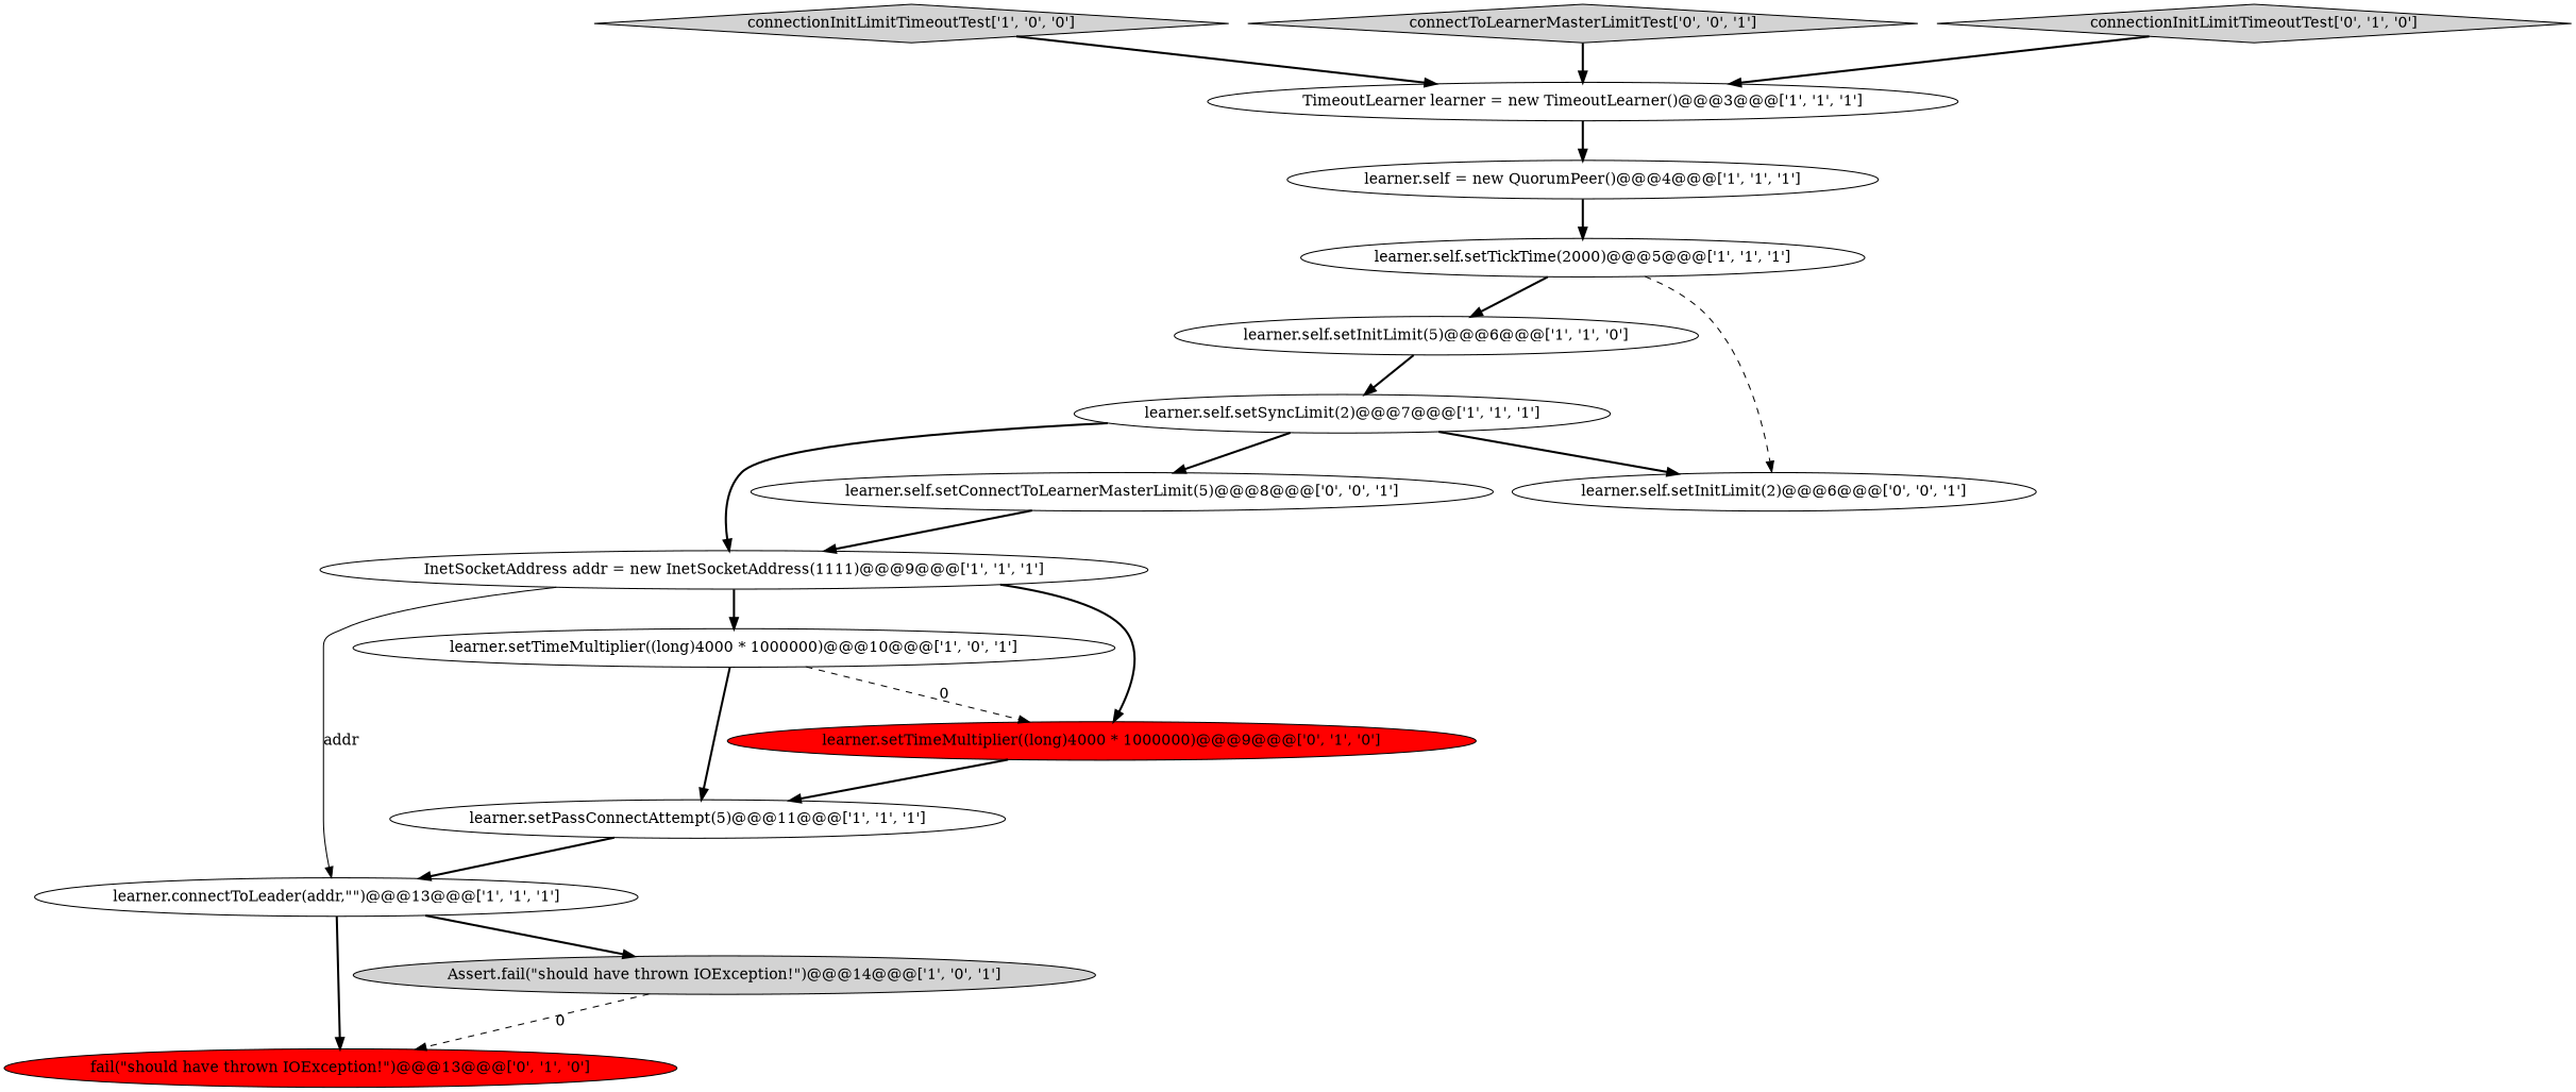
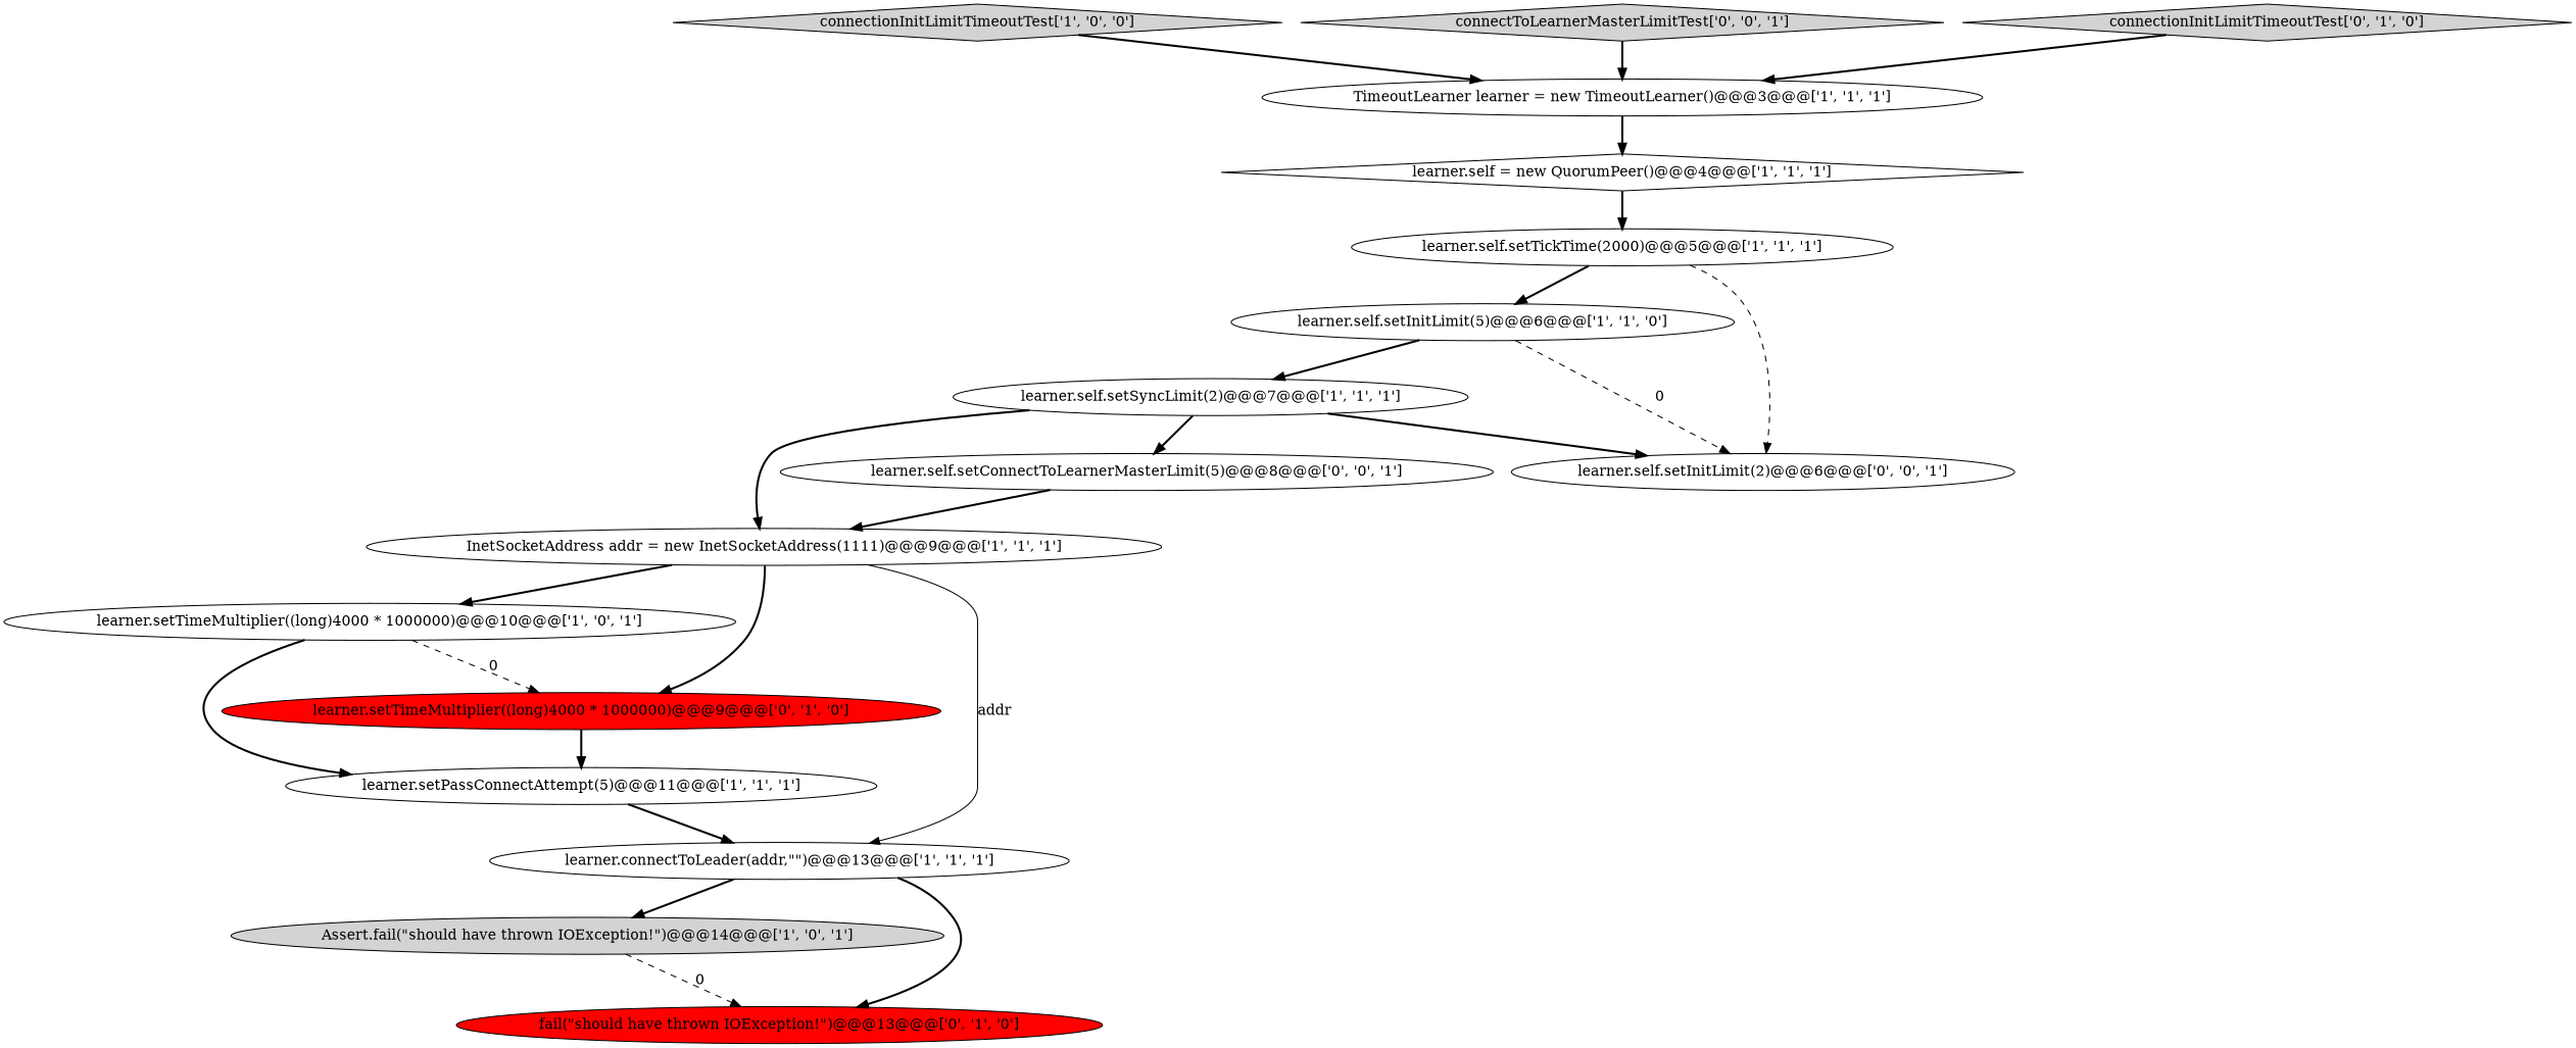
  digraph {
    node [fillcolor=white shape=ellipse style=filled]
    edge [style=bold]
    n1 [label="InetSocketAddress addr = new InetSocketAddress(1111)@@@9@@@['1', '1', '1']"]
    n2 [label="learner.setTimeMultiplier((long)4000 * 1000000)@@@10@@@['1', '0', '1']"]
    n3 [fillcolor=red label="learner.setTimeMultiplier((long)4000 * 1000000)@@@9@@@['0', '1', '0']"]
    n4 [label="learner.connectToLeader(addr,\"\")@@@13@@@['1', '1', '1']"]
    n5 [label="learner.setPassConnectAttempt(5)@@@11@@@['1', '1', '1']"]
    n6 [fillcolor=lightgray label="Assert.fail(\"should have thrown IOException!\")@@@14@@@['1', '0', '1']"]
    n7 [fillcolor=red label="fail(\"should have thrown IOException!\")@@@13@@@['0', '1', '0']"]
    n8 [label="TimeoutLearner learner = new TimeoutLearner()@@@3@@@['1', '1', '1']"]
-   n9 [label="learner.self = new QuorumPeer()@@@4@@@['1', '1', '1']"]
+   n9 [label="learner.self = new QuorumPeer()@@@4@@@['1', '1', '1']" shape=diamond]
    n10 [label="learner.self.setTickTime(2000)@@@5@@@['1', '1', '1']"]
    n11 [label="learner.self.setInitLimit(5)@@@6@@@['1', '1', '0']"]
    n12 [label="learner.self.setInitLimit(2)@@@6@@@['0', '0', '1']"]
    n13 [label="learner.self.setSyncLimit(2)@@@7@@@['1', '1', '1']"]
    n14 [fillcolor=lightgray label="connectionInitLimitTimeoutTest['1', '0', '0']" shape=diamond]
    n15 [label="learner.self.setConnectToLearnerMasterLimit(5)@@@8@@@['0', '0', '1']"]
    n16 [fillcolor=lightgray label="connectToLearnerMasterLimitTest['0', '0', '1']" shape=diamond]
    n17 [fillcolor=lightgray label="connectionInitLimitTimeoutTest['0', '1', '0']" shape=diamond]
    n1 -> n2
    n1 -> n3
    n1 -> n4 [label=addr style=solid]
    n2 -> n3 [label=0 style=dashed]
    n2 -> n5
    n3 -> n5
    n4 -> n6
    n4 -> n7
    n5 -> n4
    n6 -> n7 [label=0 style=dashed]
    n8 -> n9
    n9 -> n10
    n10 -> n11
    n10 -> n12 [style=dashed]
+   n11 -> n12 [label=0 style=dashed]
    n11 -> n13
    n13 -> n1
    n13 -> n12
    n13 -> n15
    n14 -> n8
    n15 -> n1
    n16 -> n8
    n17 -> n8
  }
